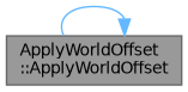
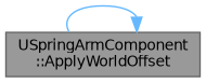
  digraph {
    rankdir=LR
-   n1 [color=gray40 fillcolor=grey60 fontcolor=black fontname=Helvetica fontsize=10 height=0.2 label="ApplyWorldOffset\l::ApplyWorldOffset" shape=box style=filled width=0.4]
+   n1 [color=gray40 fillcolor=grey60 fontcolor=black fontname=Helvetica fontsize=10 height=0.2 label="USpringArmComponent\l::ApplyWorldOffset" shape=box style=filled width=0.4]
    n1 -> n1 [color=steelblue1 fontname=Helvetica fontsize=10 labelfontname=Helvetica labelfontsize=10 style=solid]
  }
